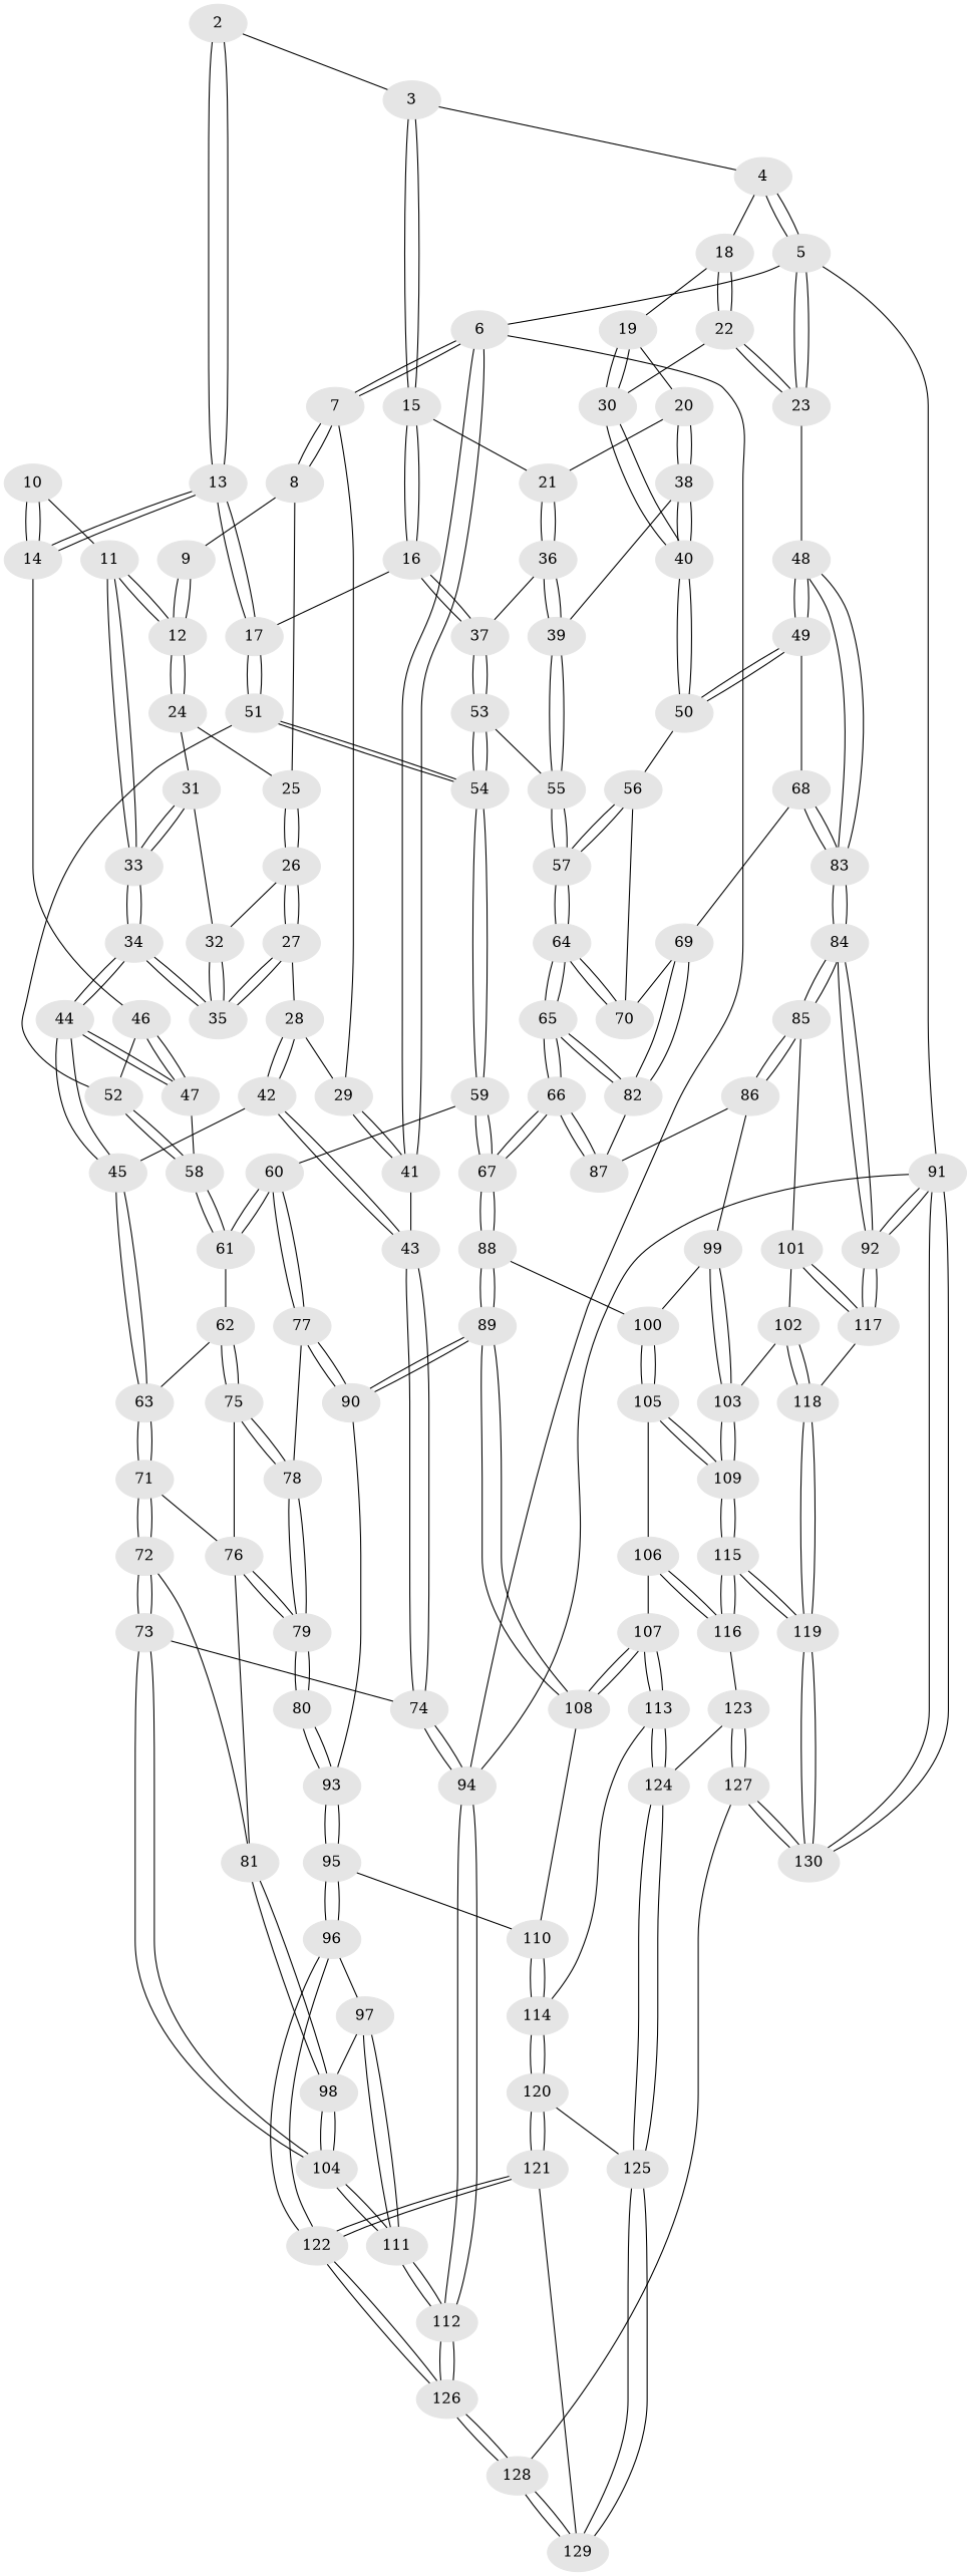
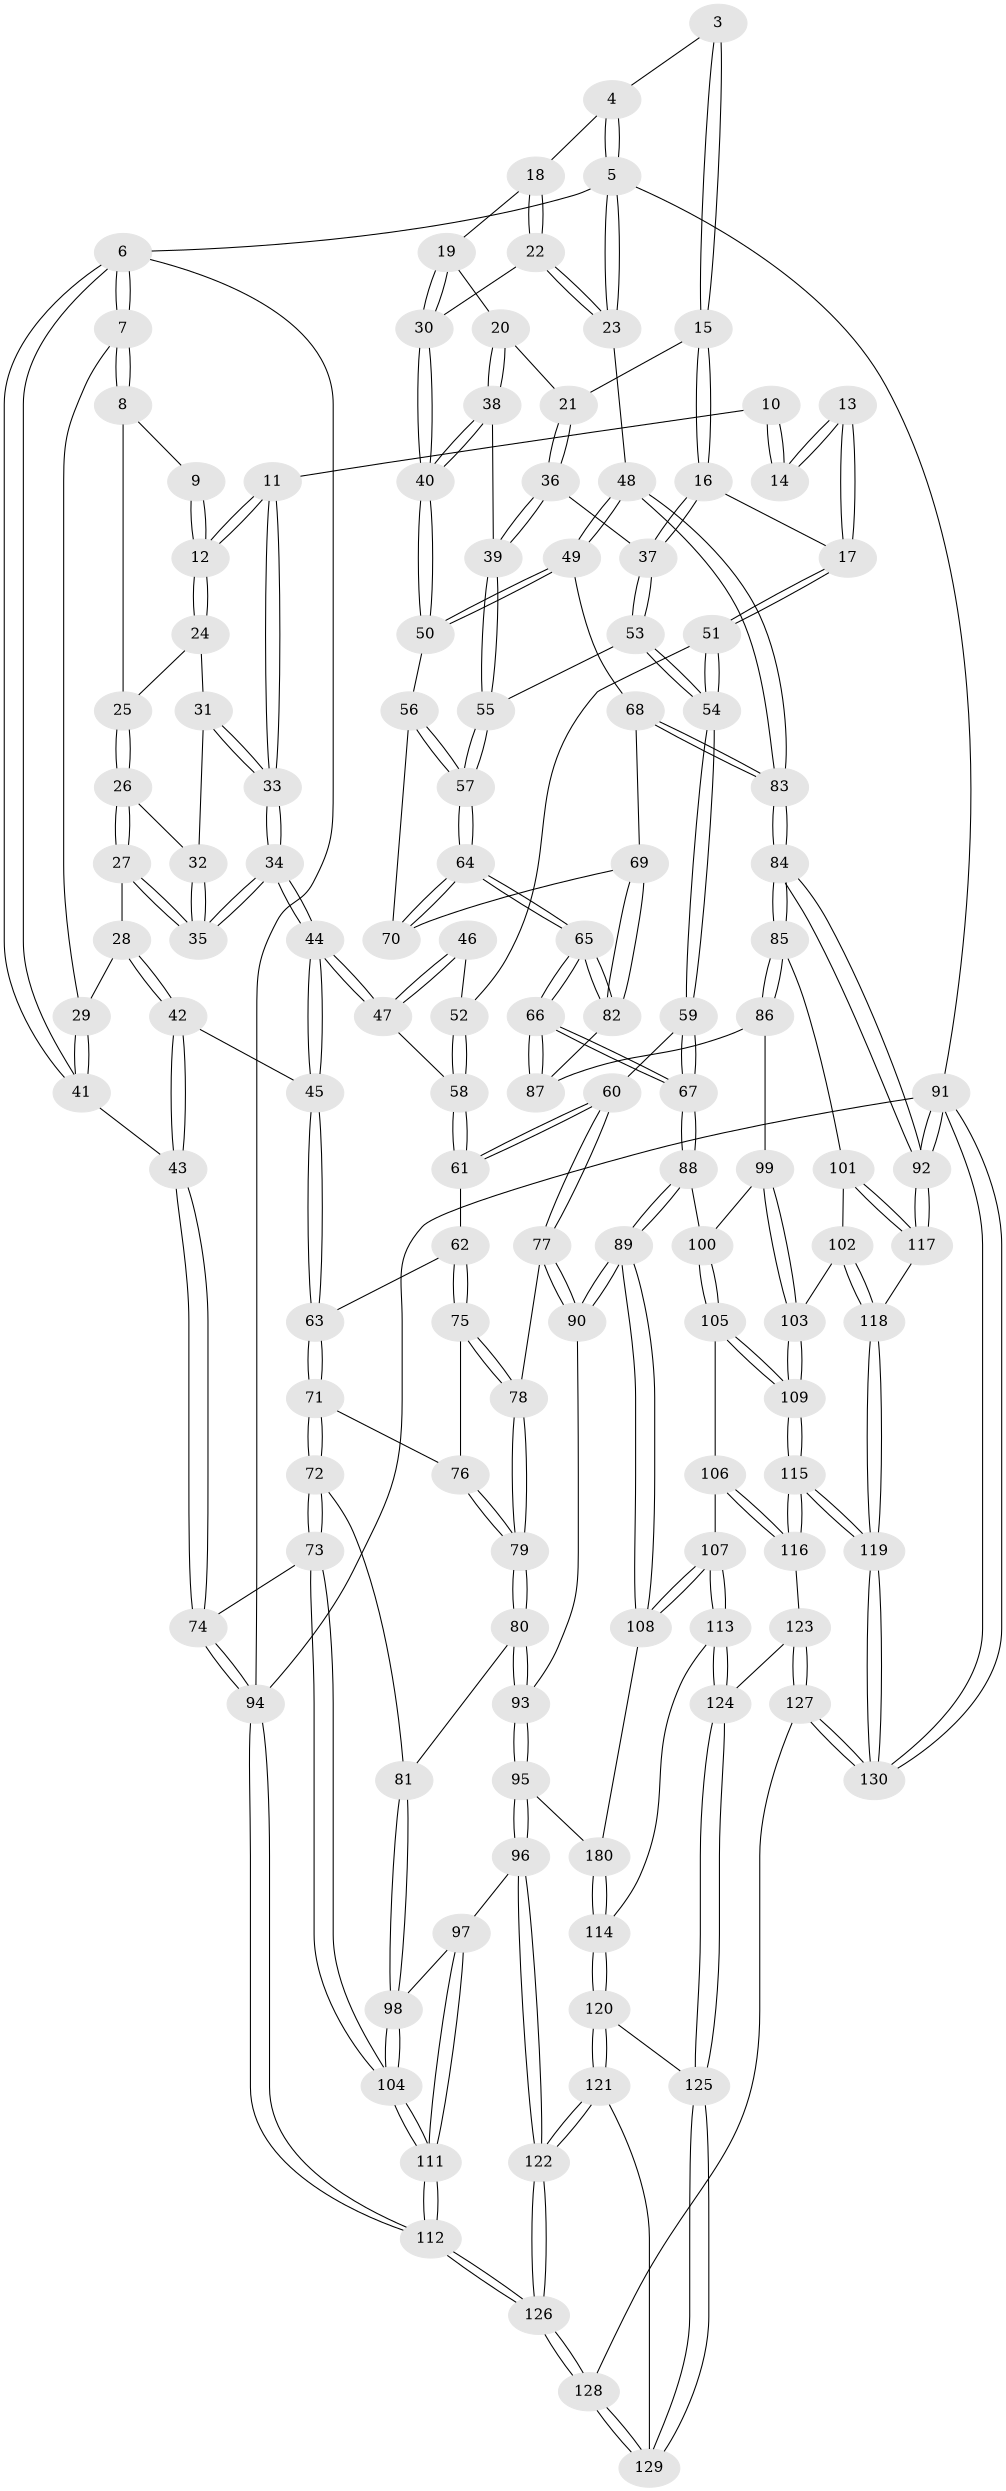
  graph {
    node [color=gray90 style=filled]
-   2
    3
    13
    10
    11
    14
    4
    15
    17
    5
    18
    16
    21
    6
    23
    91
    19
    22
    7
    41
    94
    48
    92
    130
    8
    29
    43
    112
    9
    25
    12
    26
    24
    33
    46
    34
    31
    51
    47
    52
    37
    36
    53
    54
    20
    30
    38
    40
    39
    49
    83
    32
    27
    28
    35
    42
    45
    50
    44
    55
    57
    56
    74
    63
    58
    71
    61
    68
    84
    69
    70
    59
    60
    67
    64
    65
    62
    77
    88
    78
    90
    75
    76
    72
    66
    82
    87
    89
    100
    73
    81
    79
    104
    98
    111
    80
    93
    95
    85
    86
    101
    117
    99
    102
    103
    108
    105
-   110
+   110 [label=180]
    118
    96
    126
    97
    122
    114
    109
    106
    119
    115
    107
    116
    113
    123
    124
    120
    128
    125
    121
    127
    129
-   2 -- 3
-   2 -- 13
-   2 -- 13
    3 -- 4
    3 -- 15
    3 -- 15
    13 -- 14
    13 -- 14
    13 -- 17
    13 -- 17
    10 -- 11
    10 -- 14
    10 -- 14
    11 -- 12
    11 -- 12
    11 -- 33
    11 -- 33
-   14 -- 46
    4 -- 5
    4 -- 5
    4 -- 18
    15 -- 16
    15 -- 16
    15 -- 21
    17 -- 51
    17 -- 51
    5 -- 6
    5 -- 23
    5 -- 23
    5 -- 91
    18 -- 19
    18 -- 22
    18 -- 22
    16 -- 17
    16 -- 37
    16 -- 37
    21 -- 36
    21 -- 36
    6 -- 7
    6 -- 7
    6 -- 41
    6 -- 41
    6 -- 94
    23 -- 48
    91 -- 94
    91 -- 92
    91 -- 92
    91 -- 130
    91 -- 130
    19 -- 20
    19 -- 30
    19 -- 30
    22 -- 23
    22 -- 23
    22 -- 30
    7 -- 8
    7 -- 8
    7 -- 29
    41 -- 43
    94 -- 112
    94 -- 112
    48 -- 49
    48 -- 49
    48 -- 83
    48 -- 83
    92 -- 117
    92 -- 117
    8 -- 9
    8 -- 25
    29 -- 41
    29 -- 41
    43 -- 74
    43 -- 74
    112 -- 126
    112 -- 126
    9 -- 12
    9 -- 12
    25 -- 26
    25 -- 26
    12 -- 24
    12 -- 24
    26 -- 32
    26 -- 27
    26 -- 27
    24 -- 25
    24 -- 31
    33 -- 34
    33 -- 34
    46 -- 47
    46 -- 47
    46 -- 52
    34 -- 35
    34 -- 35
    34 -- 44
    34 -- 44
    31 -- 33
    31 -- 33
    31 -- 32
    51 -- 52
    51 -- 54
    51 -- 54
    47 -- 58
    52 -- 58
    52 -- 58
    37 -- 53
    37 -- 53
    36 -- 37
    36 -- 39
    36 -- 39
    53 -- 54
    53 -- 54
    53 -- 55
    54 -- 59
    54 -- 59
    20 -- 21
    20 -- 38
    20 -- 38
    30 -- 40
    30 -- 40
    38 -- 40
    38 -- 40
    38 -- 39
    40 -- 50
    40 -- 50
    39 -- 55
    39 -- 55
    49 -- 50
    49 -- 50
    49 -- 68
    83 -- 84
    83 -- 84
    32 -- 35
    32 -- 35
    27 -- 28
    27 -- 35
    27 -- 35
    28 -- 29
    28 -- 42
    28 -- 42
    42 -- 43
    42 -- 43
    42 -- 45
    45 -- 63
    45 -- 63
    50 -- 56
    44 -- 47
    44 -- 47
    44 -- 45
    44 -- 45
    55 -- 57
    55 -- 57
    57 -- 64
    57 -- 64
    56 -- 57
    56 -- 57
    56 -- 70
    74 -- 94
    74 -- 94
    63 -- 71
    63 -- 71
    58 -- 61
    58 -- 61
    71 -- 76
    71 -- 72
    71 -- 72
    61 -- 62
    68 -- 83
    68 -- 83
    68 -- 69
    84 -- 92
    84 -- 92
    84 -- 85
    84 -- 85
    69 -- 70
    69 -- 82
    69 -- 82
    59 -- 60
    59 -- 67
    59 -- 67
    60 -- 61
    60 -- 61
    60 -- 77
    60 -- 77
    67 -- 88
    67 -- 88
    64 -- 70
    64 -- 70
    64 -- 65
    64 -- 65
    65 -- 66
    65 -- 66
    65 -- 82
    65 -- 82
    62 -- 63
    62 -- 75
    62 -- 75
    77 -- 78
    77 -- 90
    77 -- 90
    88 -- 89
    88 -- 89
    88 -- 100
    78 -- 79
    78 -- 79
    90 -- 93
    75 -- 78
    75 -- 78
    75 -- 76
    76 -- 79
    76 -- 79
    72 -- 73
    72 -- 73
    72 -- 81
    66 -- 67
    66 -- 67
    66 -- 87
    66 -- 87
    82 -- 87
    89 -- 90
    89 -- 90
    89 -- 108
    89 -- 108
    100 -- 105
    100 -- 105
    73 -- 74
    73 -- 104
    73 -- 104
    81 -- 98
    81 -- 98
    79 -- 80
    79 -- 80
    104 -- 111
    104 -- 111
    98 -- 104
    98 -- 104
    111 -- 112
    111 -- 112
-   76 -- 81
+   80 -- 81
    80 -- 93
    80 -- 93
    93 -- 95
    93 -- 95
    95 -- 110
    95 -- 96
    95 -- 96
    85 -- 86
    85 -- 86
    85 -- 101
    86 -- 87
    86 -- 99
    101 -- 117
    101 -- 117
    101 -- 102
    117 -- 118
    99 -- 100
    99 -- 103
    99 -- 103
    102 -- 103
    102 -- 118
    102 -- 118
    103 -- 109
    103 -- 109
    108 -- 110
    105 -- 109
    105 -- 109
    105 -- 106
    110 -- 114
    110 -- 114
    118 -- 119
    118 -- 119
    96 -- 97
    96 -- 122
    96 -- 122
    126 -- 128
    126 -- 128
    97 -- 98
    97 -- 111
    97 -- 111
    122 -- 126
    122 -- 126
    114 -- 120
    114 -- 120
    109 -- 115
    109 -- 115
    106 -- 107
    106 -- 116
    106 -- 116
    119 -- 130
    119 -- 130
    115 -- 119
    115 -- 119
    115 -- 116
    115 -- 116
    107 -- 108
    107 -- 108
    107 -- 113
    107 -- 113
    116 -- 123
    113 -- 114
    113 -- 124
    113 -- 124
    123 -- 124
    123 -- 127
    123 -- 127
    124 -- 125
    124 -- 125
    120 -- 125
    120 -- 121
    120 -- 121
    128 -- 129
    128 -- 129
    125 -- 129
    125 -- 129
    121 -- 122
    121 -- 122
    121 -- 129
    127 -- 130
    127 -- 130
    127 -- 128
  }
